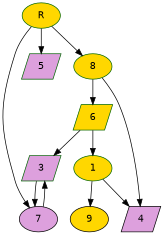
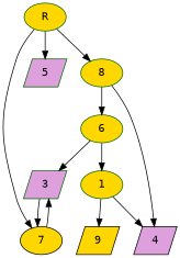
  digraph {
    fontname="DejaVu Sans Mono"
    node [color=darkgreen fillcolor=gold fontname="DejaVu Sans Mono" shape=ellipse style=filled]
    edge [fontname="DejaVu Sans Mono"]
    4 [color=black fillcolor=plum shape=parallelogram]
    1
-   9 [color=black]
+   9 [color=black shape=parallelogram]
    3 [fillcolor=plum shape=parallelogram]
-   7 [color=black fillcolor=plum]
+   7 [color=black]
    5 [fillcolor=plum shape=parallelogram]
-   6 [shape=parallelogram]
+   6
    8
    R
    1 -> 4
    1 -> 9
    3 -> 7
    7 -> 3
    6 -> 1
    6 -> 3
    8 -> 4
    8 -> 6
    R -> 7
    R -> 5
    R -> 8
  }
